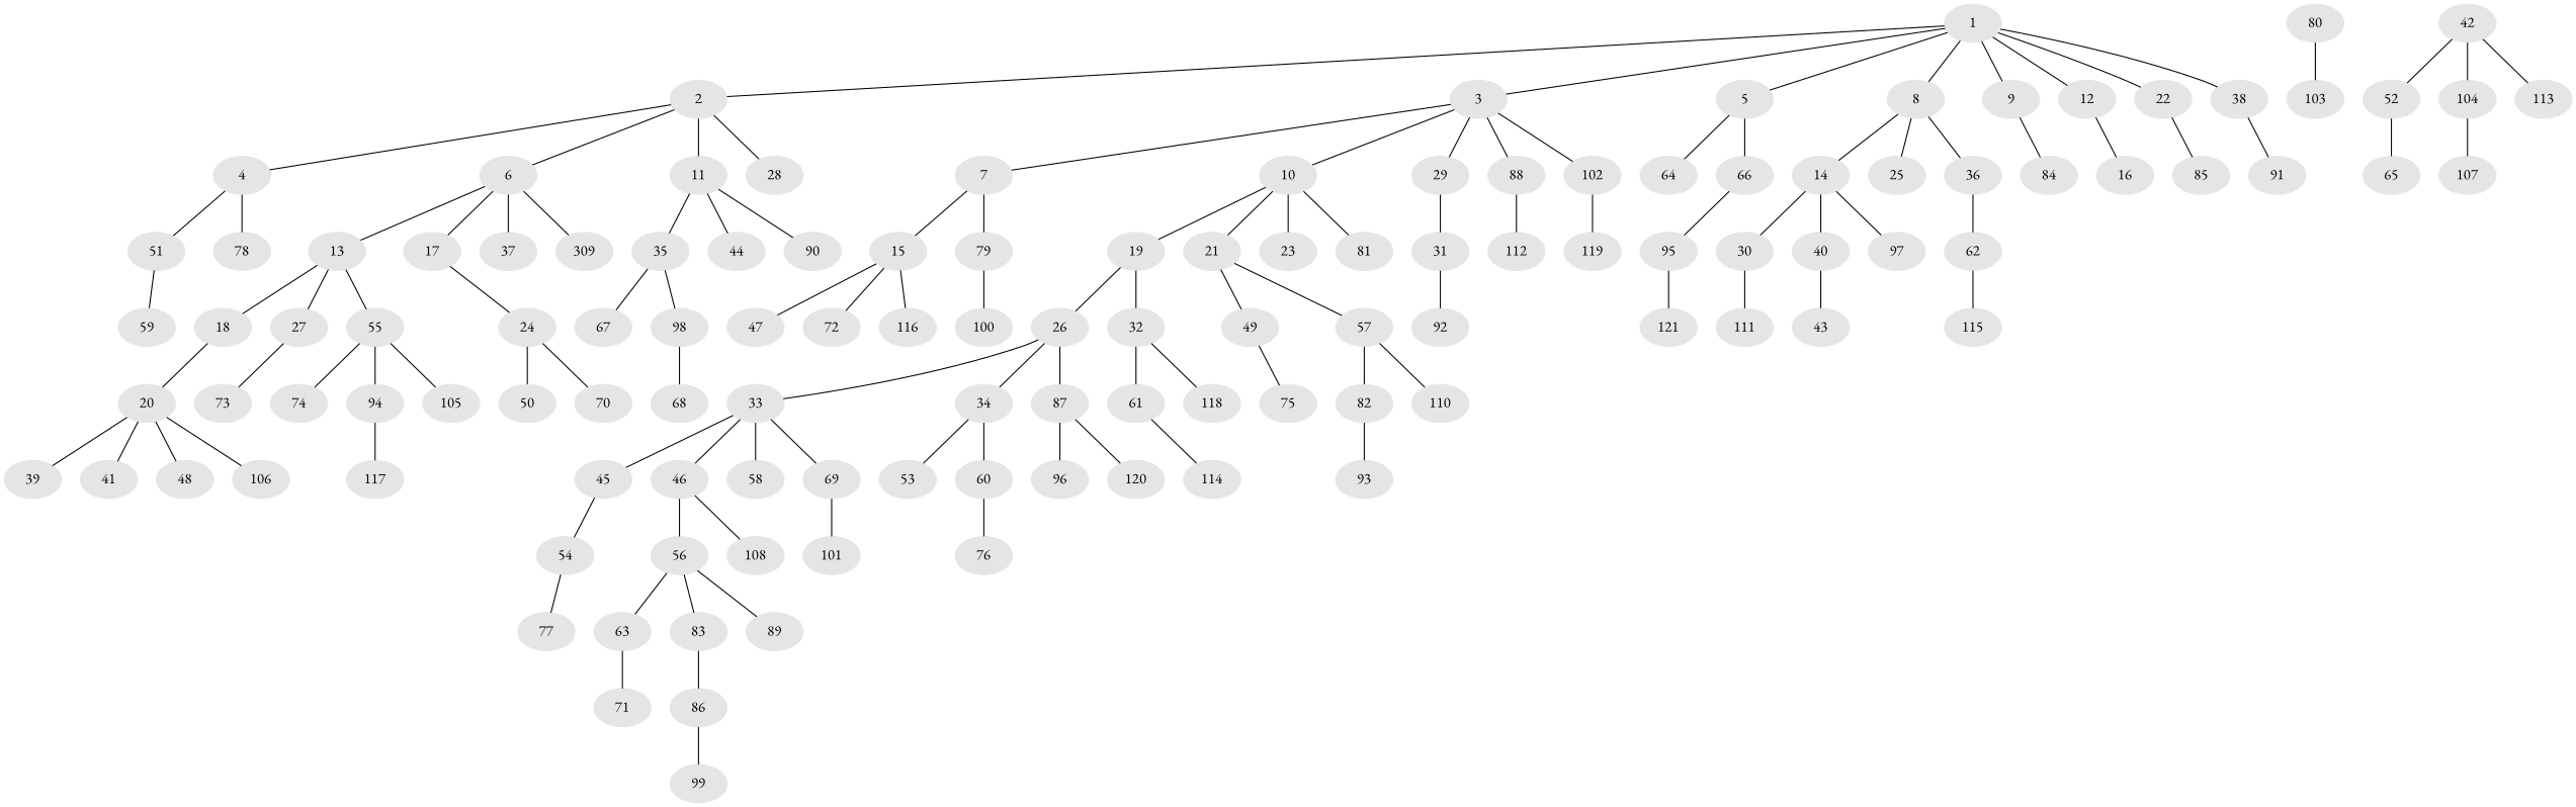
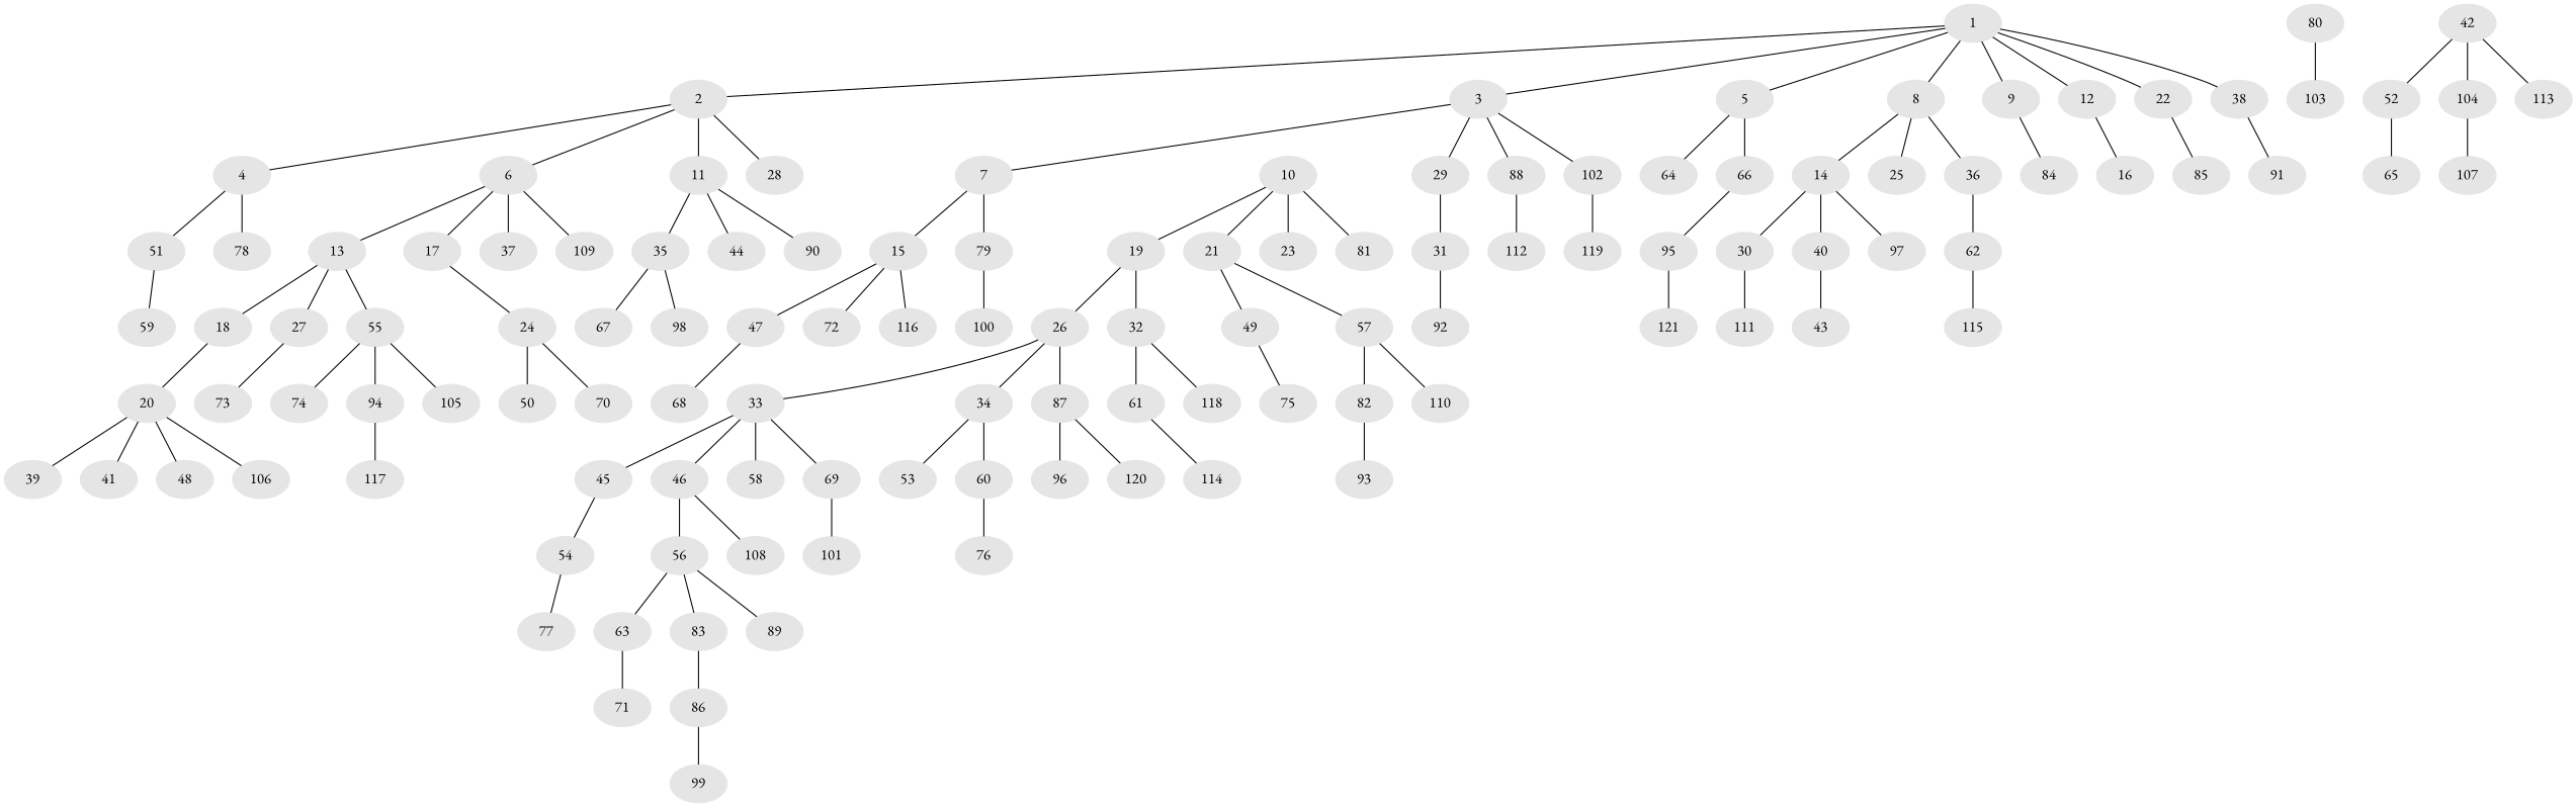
  graph {
    fontname="EB Garamond"
    node [color=gray90 fontname="EB Garamond" style=filled]
    edge [fontname="EB Garamond"]
    1
    2
    3
    5
    8
    9
    12
    22
    38
    4
    6
    11
    28
    7
    10
    29
    88
    102
    64
    66
    14
    25
    36
    84
    16
    85
    91
    51
    78
    13
    17
    37
-   109 [label=309]
+   109
    35
    44
    90
    15
    79
    19
    21
    23
    81
    31
    112
    119
    59
    95
    18
    27
    55
    24
    47
    72
    116
    100
    30
    40
    97
    62
    26
    32
    49
    57
    67
    98
    20
    73
    74
    94
    105
    111
    43
    68
    50
    70
    39
    41
    48
    106
    33
    34
    87
    61
    118
    80
    103
    75
    82
    110
    45
    46
    58
    69
    53
    60
    96
    120
    92
    114
    54
    56
    108
    101
    76
    115
    42
    52
    104
    113
    65
    107
    77
    63
    83
    89
    117
    71
    86
    93
    121
    99
    1 -- 2
    1 -- 3
    1 -- 5
    1 -- 8
    1 -- 9
    1 -- 12
    1 -- 22
    1 -- 38
    2 -- 4
    2 -- 6
    2 -- 11
    2 -- 28
    3 -- 7
-   3 -- 10
    3 -- 29
    3 -- 88
    3 -- 102
    5 -- 64
    5 -- 66
    8 -- 14
    8 -- 25
    8 -- 36
    9 -- 84
    12 -- 16
    22 -- 85
    38 -- 91
    4 -- 51
    4 -- 78
    6 -- 13
    6 -- 17
    6 -- 37
    6 -- 109
    11 -- 35
    11 -- 44
    11 -- 90
    7 -- 15
    7 -- 79
    10 -- 19
    10 -- 21
    10 -- 23
    10 -- 81
    29 -- 31
    88 -- 112
    102 -- 119
    66 -- 95
    14 -- 30
    14 -- 40
    14 -- 97
    36 -- 62
    51 -- 59
    13 -- 18
    13 -- 27
    13 -- 55
    17 -- 24
    35 -- 67
    35 -- 98
    15 -- 47
    15 -- 72
    15 -- 116
    79 -- 100
    19 -- 26
    19 -- 32
    21 -- 49
    21 -- 57
    31 -- 92
    95 -- 121
    18 -- 20
    27 -- 73
    55 -- 74
    55 -- 94
    55 -- 105
    24 -- 50
    24 -- 70
-   98 -- 68
+   47 -- 68
    30 -- 111
    40 -- 43
    62 -- 115
    26 -- 33
    26 -- 34
    26 -- 87
    32 -- 61
    32 -- 118
    49 -- 75
    57 -- 82
    57 -- 110
    20 -- 39
    20 -- 41
    20 -- 48
    20 -- 106
    94 -- 117
    33 -- 45
    33 -- 46
    33 -- 58
    33 -- 69
    34 -- 53
    34 -- 60
    87 -- 96
    87 -- 120
    61 -- 114
    80 -- 103
    82 -- 93
    45 -- 54
    46 -- 56
    46 -- 108
    69 -- 101
    60 -- 76
    54 -- 77
    56 -- 63
    56 -- 83
    56 -- 89
    42 -- 52
    42 -- 104
    42 -- 113
    52 -- 65
    104 -- 107
    63 -- 71
    83 -- 86
    86 -- 99
  }
